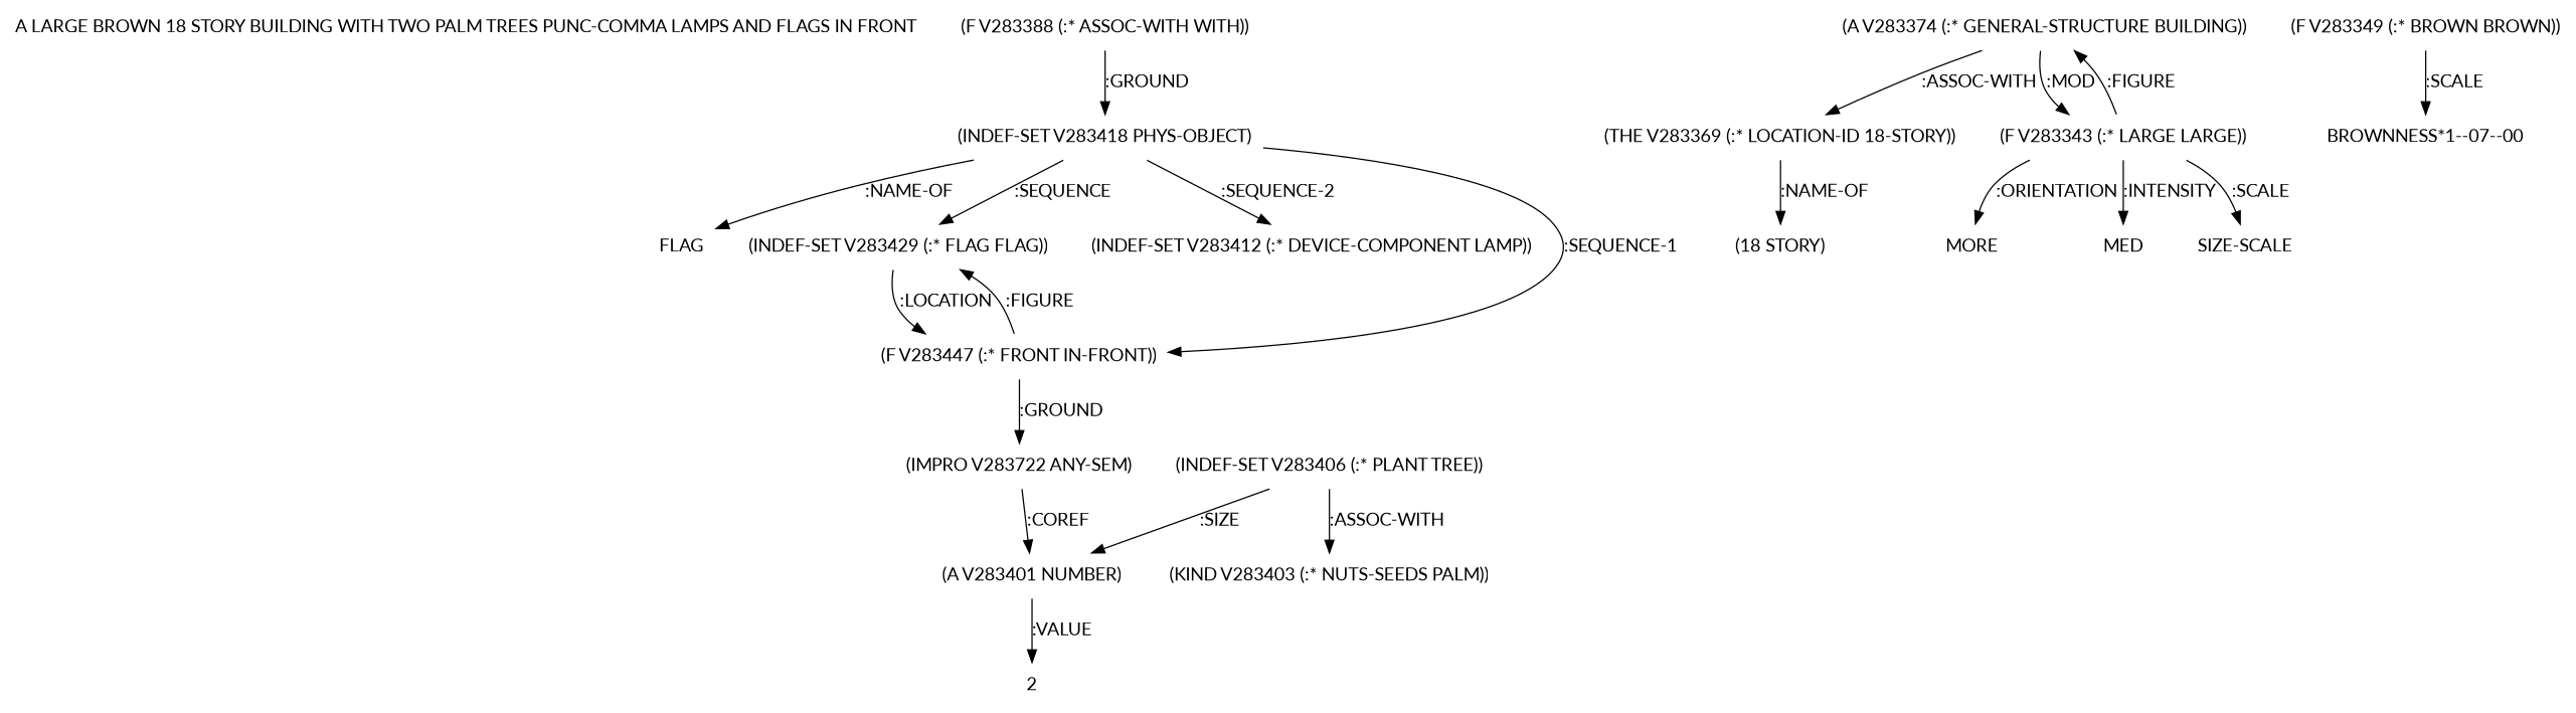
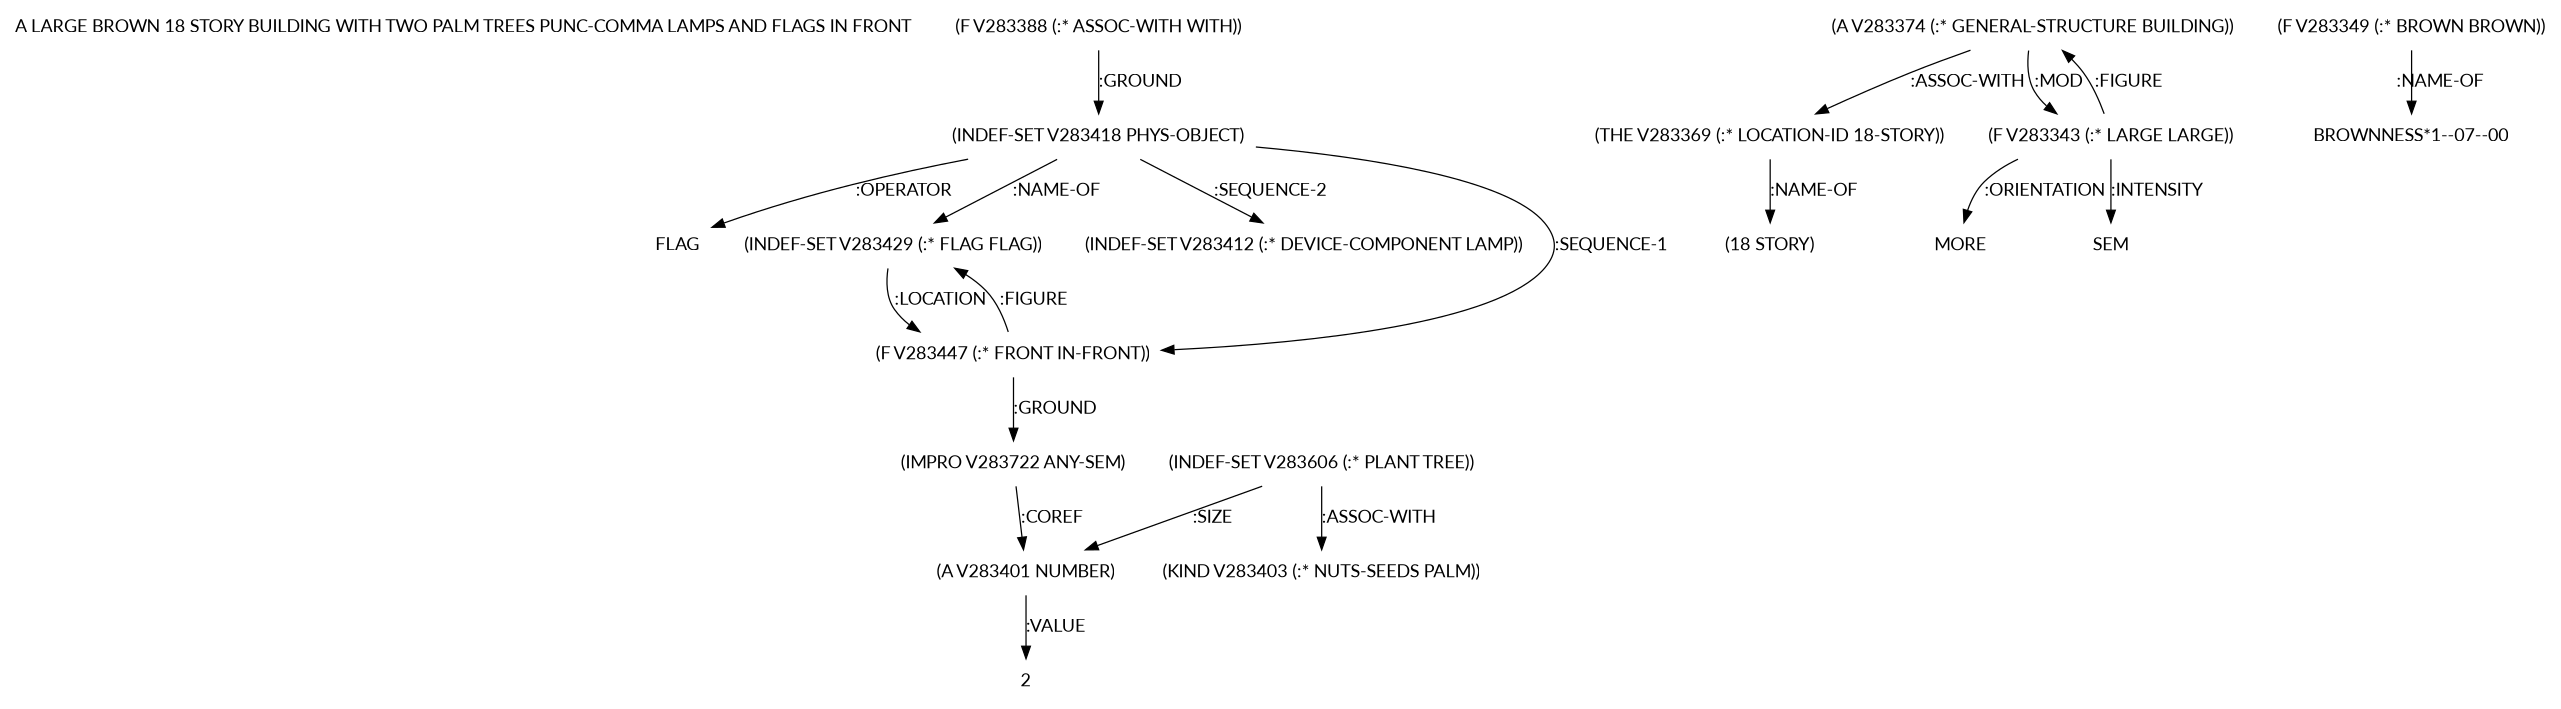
  digraph {
    fontname=Lato
    node [fontname=Lato shape=none]
    edge [fontname=Lato]
    "A LARGE BROWN 18 STORY BUILDING WITH TWO PALM TREES PUNC-COMMA LAMPS AND FLAGS IN FRONT"
    n2 [label="(F V283388 (:* ASSOC-WITH WITH))"]
    n3 [label="(INDEF-SET V283418 PHYS-OBJECT)"]
    n4 [label=FLAG]
    n5 [label="(INDEF-SET V283429 (:* FLAG FLAG))"]
    n6 [label="(INDEF-SET V283412 (:* DEVICE-COMPONENT LAMP))"]
    n7 [label="(F V283447 (:* FRONT IN-FRONT))"]
-   n8 [label="(INDEF-SET V283406 (:* PLANT TREE))"]
+   n8 [label="(INDEF-SET V283606 (:* PLANT TREE))"]
    n9 [label="(A V283401 NUMBER)"]
    n10 [label="(KIND V283403 (:* NUTS-SEEDS PALM))"]
    n11 [label="(IMPRO V283722 ANY-SEM)"]
    n12 [label=2]
    n13 [label="(A V283374 (:* GENERAL-STRUCTURE BUILDING))"]
    n14 [label="(THE V283369 (:* LOCATION-ID 18-STORY))"]
    n15 [label="(F V283343 (:* LARGE LARGE))"]
    n16 [label="(18 STORY)"]
    n17 [label=MORE]
-   n18 [label=MED]
-   n19 [label="SIZE-SCALE"]
+   n18 [label=SEM]
    n20 [label="(F V283349 (:* BROWN BROWN))"]
    n21 [label="BROWNNESS*1--07--00"]
    n2 -> n3 [label=":GROUND"]
-   n3 -> n4 [label=":NAME-OF"]
-   n3 -> n5 [label=":SEQUENCE"]
+   n3 -> n4 [label=":OPERATOR"]
+   n3 -> n5 [label=":NAME-OF"]
    n3 -> n6 [label=":SEQUENCE-2"]
    n3 -> n7 [label=":SEQUENCE-1"]
    n5 -> n7 [label=":LOCATION"]
    n7 -> n5 [label=":FIGURE"]
    n7 -> n11 [label=":GROUND"]
    n8 -> n9 [label=":SIZE"]
    n8 -> n10 [label=":ASSOC-WITH"]
    n9 -> n12 [label=":VALUE"]
    n11 -> n9 [label=":COREF"]
    n13 -> n14 [label=":ASSOC-WITH"]
    n13 -> n15 [label=":MOD"]
    n14 -> n16 [label=":NAME-OF"]
    n15 -> n13 [label=":FIGURE"]
    n15 -> n17 [label=":ORIENTATION"]
    n15 -> n18 [label=":INTENSITY"]
-   n15 -> n19 [label=":SCALE"]
-   n20 -> n21 [label=":SCALE"]
+   n20 -> n21 [label=":NAME-OF"]
  }
